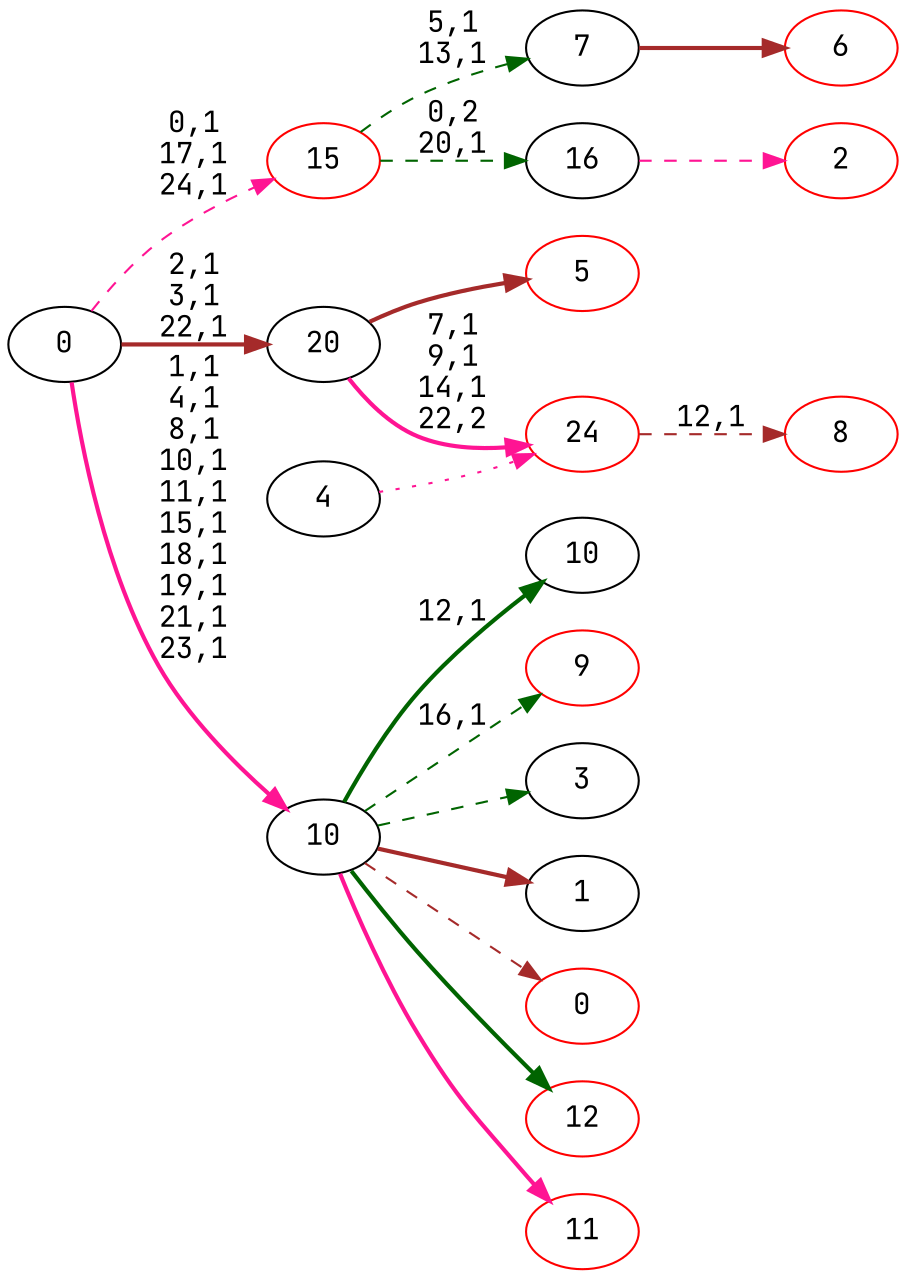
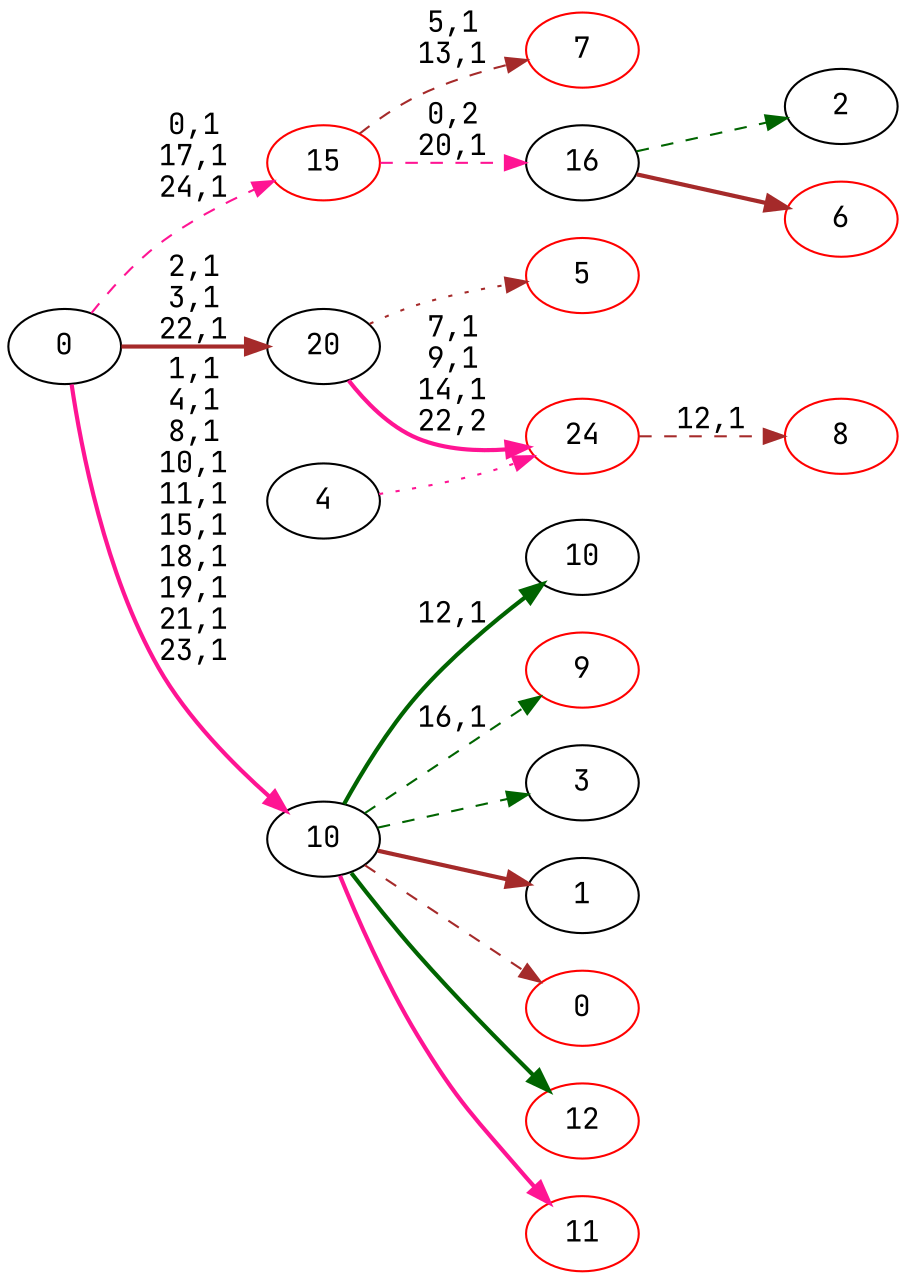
  digraph {
    fontname="JetBrains Mono"
    rankdir=LR
    node [color=black fontname="JetBrains Mono"]
    edge [color=darkgreen fontname="JetBrains Mono" style=dashed]
    n1 [color=red label=12]
    n2 [color=red label=11]
    n3 [label=10]
    n4 [color=red label=9]
    n5 [color=red label=8]
-   n6 [label=7]
+   n6 [color=red label=7]
    n7 [color=red label=6]
    n8 [color=red label=5]
    n9 [label=4]
    24 [color=red]
    n11 [label=20]
    n12 [label=3]
-   n13 [color=red label=2]
+   n13 [label=2]
    16
    15 [color=red]
    n16 [label=1]
    n17 [color=red label=0]
    10
    0
    n9 -> 24 [color=deeppink style=dotted]
    24 -> n5 [color=brown label="12,1"]
-   n11 -> n8 [color=brown style=bold]
+   n11 -> n8 [color=brown style=dotted]
    n11 -> 24 [color=deeppink label="7,1\n9,1\n14,1\n22,2" style=bold]
-   n6 -> n7 [color=brown style=bold]
-   16 -> n13 [color=deeppink]
-   15 -> n6 [label="5,1\n13,1"]
-   15 -> 16 [label="0,2\n20,1"]
+   16 -> n7 [color=brown style=bold]
+   16 -> n13
+   15 -> n6 [color=brown label="5,1\n13,1"]
+   15 -> 16 [color=deeppink label="0,2\n20,1"]
    10 -> n1 [style=bold]
    10 -> n2 [color=deeppink style=bold]
    10 -> n3 [label="12,1" style=bold]
    10 -> n4 [label="16,1"]
    10 -> n12
    10 -> n16 [color=brown style=bold]
    10 -> n17 [color=brown]
    0 -> n11 [color=brown label="2,1\n3,1\n22,1" style=bold]
    0 -> 15 [color=deeppink label="0,1\n17,1\n24,1"]
    0 -> 10 [color=deeppink label="1,1\n4,1\n8,1\n10,1\n11,1\n15,1\n18,1\n19,1\n21,1\n23,1" style=bold]
  }
